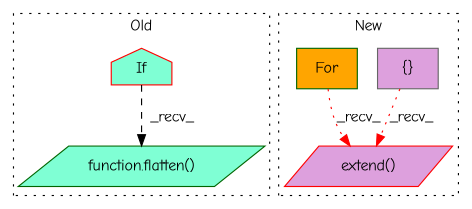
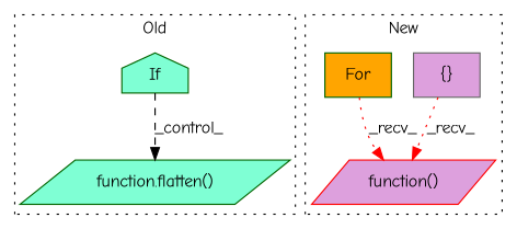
  digraph {
    fontname="Comic Neue"
    node [a=75 color=darkgreen fillcolor=aquamarine fontname="Comic Neue" shape=parallelogram style=filled]
    edge [color=red fontname="Comic Neue" style=dotted]
    n1 [l="8,1" label="function.flatten()" s="3641,3650"]
-   n2 [a=96 color=red l=3 label=If s=3369 shape=house]
+   n2 [a=96 l=3 label=If s=3369 shape=house]
    n3 [a=59 color=gray40 fillcolor=plum l="2,1" label="{}" s="3474,3474" shape=box]
-   n4 [color=red fillcolor=plum l="9,1" label="extend()" s="3600,3619"]
+   n4 [color=red fillcolor=plum l="9,1" label="function()" s="3600,3619"]
    n5 [a=107 fillcolor=orange l="4,14" label=For s="3567,3586" shape=box]
    subgraph cluster_1 {
      label=Old
      style=dotted
      n1
      n2
    }
    subgraph cluster_2 {
      label=New
      style=dotted
      n3
      n4
      n5
    }
-   n2 -> n1 [color=black label=_recv_ style=dashed]
+   n2 -> n1 [color=black label=_control_ style=dashed]
    n3 -> n4 [label=_recv_]
    n5 -> n4 [label=_recv_]
  }
